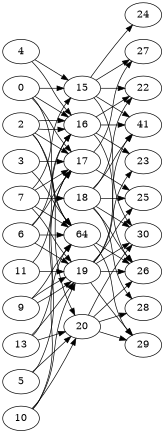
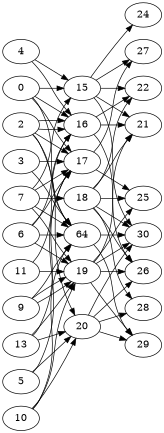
  digraph {
    rankdir=LR
    node [alpha=0.08]
    n1 [expect_size=8845312 label=0]
    n2 [alpha=0.14 expect_size=25806848 label=64]
    15 [alpha=0.16 expect_size=44676096]
    16 [alpha=0.07 expect_size=35973120]
    17 [alpha=0.17 expect_size=25227264]
    29 [alpha=0.15 expect_size=45893632]
    30 [alpha=0.02 expect_size=46905344]
-   21 [alpha=0.09 expect_size=18917376 label=41]
+   21 [alpha=0.09 expect_size=18917376]
    22 [alpha=0.15 expect_size=35392512]
    24 [expect_size=28276736]
    27 [alpha=0.18 expect_size=21772288]
-   23 [alpha=0.07 expect_size=51691520]
    26 [alpha=0.05 expect_size=52333568]
    25 [alpha=0.03 expect_size=14144512]
    2 [alpha=0.04 expect_size=6820864]
    20 [alpha=0.04 expect_size=18390016]
    28 [alpha=0.01 expect_size=14498816]
    3 [expect_size=19341312]
    4 [expect_size=28360704]
    5 [alpha=0.16 expect_size=35940352]
    6 [alpha=0.15 expect_size=23443456]
    19 [alpha=0.00 expect_size=30981120]
    7 [alpha=0.03 expect_size=30057472]
    18 [alpha=0.13 expect_size=32349184]
    9 [alpha=0.15 expect_size=30709760]
    10 [alpha=0.00 expect_size=35986432]
    11 [alpha=0.07 expect_size=26359808]
    13 [alpha=0.10 expect_size=8102912]
    n1 -> n2
    n1 -> 15
    n1 -> 16
    n1 -> 17
    n2 -> 29
-   n2 -> 26
+   n2 -> 30
    15 -> 30
    15 -> 21
    15 -> 22
    15 -> 24
    15 -> 27
    16 -> 21
    16 -> 22
-   16 -> 23
    16 -> 26
    17 -> 27
    17 -> 25
    2 -> n2
    2 -> 16
    2 -> 16
    2 -> 17
    2 -> 20
    20 -> 29
    20 -> 30
    20 -> 26
    20 -> 28
    3 -> n2
    3 -> 17
    4 -> 15
    4 -> 16
    5 -> 17
    5 -> 20
    6 -> n2
    6 -> 16
    6 -> 17
    6 -> 19
    19 -> 29
    19 -> 30
    19 -> 21
-   19 -> 23
    19 -> 26
    19 -> 25
    7 -> n2
    7 -> 15
    7 -> 17
    7 -> 19
    7 -> 18
    18 -> 30
    18 -> 21
    18 -> 22
    18 -> 26
    18 -> 25
    18 -> 28
    9 -> n2
    9 -> 19
    9 -> 19
    10 -> n2
    10 -> 20
    10 -> 19
    11 -> 16
    11 -> 19
    13 -> 17
    13 -> 20
    13 -> 19
  }
